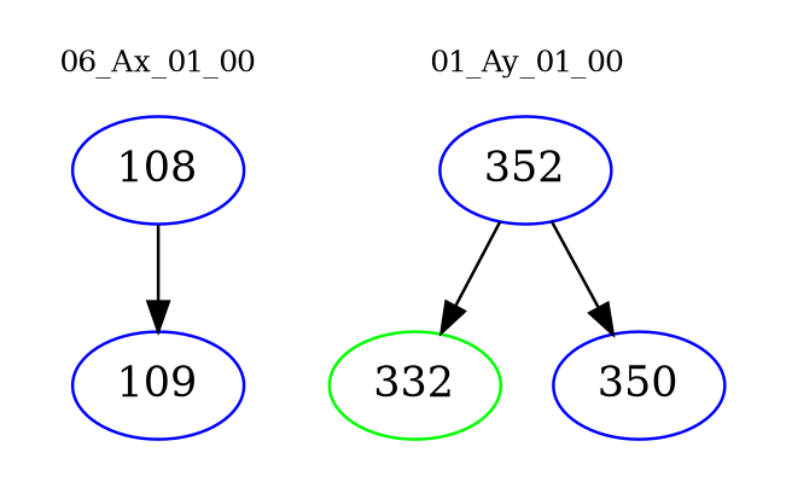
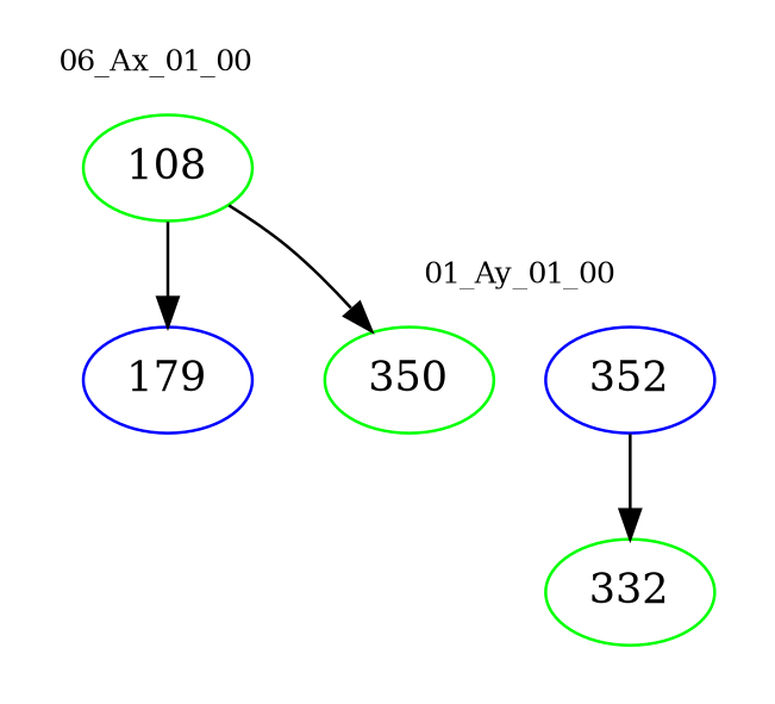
  digraph {
    node [color=blue]
    edge [color=black]
-   n1 [label=108]
-   n2 [label=109]
+   n1 [color=green label=108]
+   n2 [label=179]
    n3 [label=352]
    n4 [color=green label=332]
-   n5 [label=350]
+   n5 [color=green label=350]
    subgraph cluster_1 {
      color=white
      fontsize=10
      label="06_Ax_01_00"
      n1
      n2
    }
    subgraph cluster_2 {
      color=white
      fontsize=10
      label="01_Ay_01_00"
      n3
      n4
      n5
    }
    n1 -> n2
    n3 -> n4
-   n3 -> n5
+   n1 -> n5
  }
